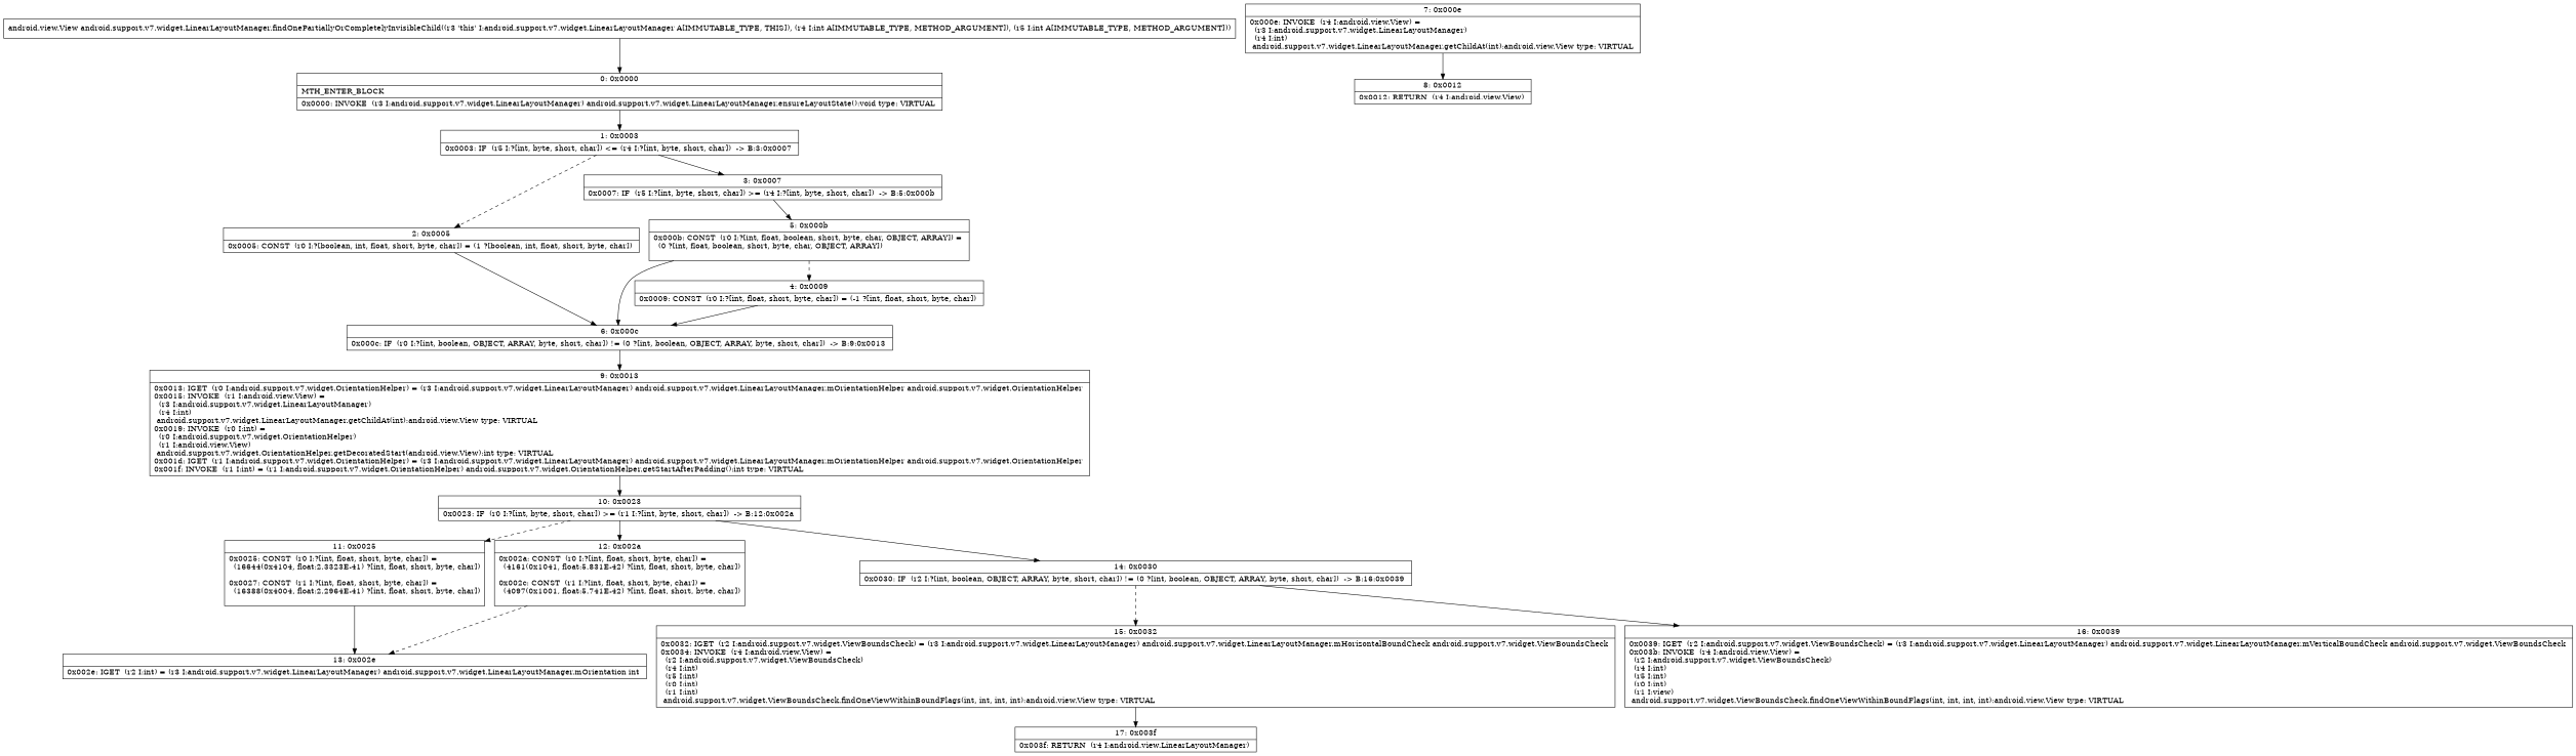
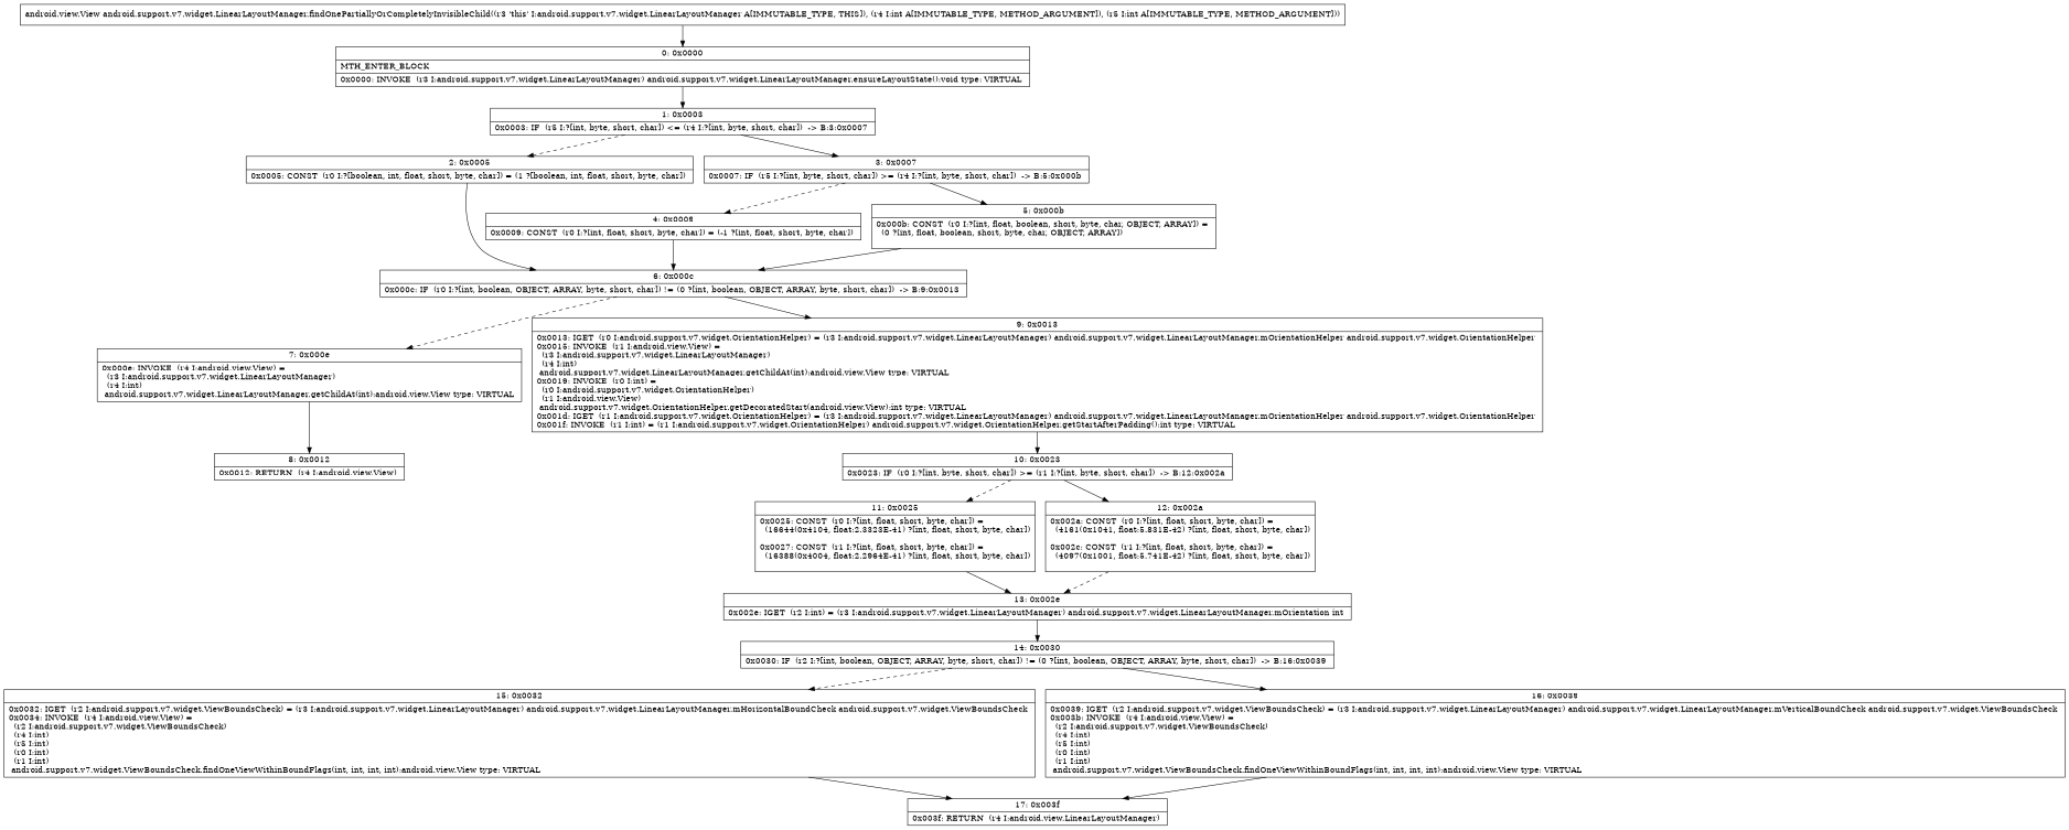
  digraph {
    node [shape=record]
    n1 [label="{0\:\ 0x0000|MTH_ENTER_BLOCK\l|0x0000: INVOKE  (r3 I:android.support.v7.widget.LinearLayoutManager) android.support.v7.widget.LinearLayoutManager.ensureLayoutState():void type: VIRTUAL \l}"]
    n2 [label="{1\:\ 0x0003|0x0003: IF  (r5 I:?[int, byte, short, char]) \<= (r4 I:?[int, byte, short, char])  \-\> B:3:0x0007 \l}"]
    n3 [label="{2\:\ 0x0005|0x0005: CONST  (r0 I:?[boolean, int, float, short, byte, char]) = (1 ?[boolean, int, float, short, byte, char]) \l}"]
    n4 [label="{3\:\ 0x0007|0x0007: IF  (r5 I:?[int, byte, short, char]) \>= (r4 I:?[int, byte, short, char])  \-\> B:5:0x000b \l}"]
    n5 [label="{6\:\ 0x000c|0x000c: IF  (r0 I:?[int, boolean, OBJECT, ARRAY, byte, short, char]) != (0 ?[int, boolean, OBJECT, ARRAY, byte, short, char])  \-\> B:9:0x0013 \l}"]
    n6 [label="{4\:\ 0x0009|0x0009: CONST  (r0 I:?[int, float, short, byte, char]) = (\-1 ?[int, float, short, byte, char]) \l}"]
    n7 [label="{5\:\ 0x000b|0x000b: CONST  (r0 I:?[int, float, boolean, short, byte, char, OBJECT, ARRAY]) = \l  (0 ?[int, float, boolean, short, byte, char, OBJECT, ARRAY])\l \l}"]
    n8 [label="{7\:\ 0x000e|0x000e: INVOKE  (r4 I:android.view.View) = \l  (r3 I:android.support.v7.widget.LinearLayoutManager)\l  (r4 I:int)\l android.support.v7.widget.LinearLayoutManager.getChildAt(int):android.view.View type: VIRTUAL \l}"]
    n9 [label="{9\:\ 0x0013|0x0013: IGET  (r0 I:android.support.v7.widget.OrientationHelper) = (r3 I:android.support.v7.widget.LinearLayoutManager) android.support.v7.widget.LinearLayoutManager.mOrientationHelper android.support.v7.widget.OrientationHelper \l0x0015: INVOKE  (r1 I:android.view.View) = \l  (r3 I:android.support.v7.widget.LinearLayoutManager)\l  (r4 I:int)\l android.support.v7.widget.LinearLayoutManager.getChildAt(int):android.view.View type: VIRTUAL \l0x0019: INVOKE  (r0 I:int) = \l  (r0 I:android.support.v7.widget.OrientationHelper)\l  (r1 I:android.view.View)\l android.support.v7.widget.OrientationHelper.getDecoratedStart(android.view.View):int type: VIRTUAL \l0x001d: IGET  (r1 I:android.support.v7.widget.OrientationHelper) = (r3 I:android.support.v7.widget.LinearLayoutManager) android.support.v7.widget.LinearLayoutManager.mOrientationHelper android.support.v7.widget.OrientationHelper \l0x001f: INVOKE  (r1 I:int) = (r1 I:android.support.v7.widget.OrientationHelper) android.support.v7.widget.OrientationHelper.getStartAfterPadding():int type: VIRTUAL \l}"]
    n10 [label="{8\:\ 0x0012|0x0012: RETURN  (r4 I:android.view.View) \l}"]
    n11 [label="{10\:\ 0x0023|0x0023: IF  (r0 I:?[int, byte, short, char]) \>= (r1 I:?[int, byte, short, char])  \-\> B:12:0x002a \l}"]
    n12 [label="{11\:\ 0x0025|0x0025: CONST  (r0 I:?[int, float, short, byte, char]) = \l  (16644(0x4104, float:2.3323E\-41) ?[int, float, short, byte, char])\l \l0x0027: CONST  (r1 I:?[int, float, short, byte, char]) = \l  (16388(0x4004, float:2.2964E\-41) ?[int, float, short, byte, char])\l \l}"]
    n13 [label="{12\:\ 0x002a|0x002a: CONST  (r0 I:?[int, float, short, byte, char]) = \l  (4161(0x1041, float:5.831E\-42) ?[int, float, short, byte, char])\l \l0x002c: CONST  (r1 I:?[int, float, short, byte, char]) = \l  (4097(0x1001, float:5.741E\-42) ?[int, float, short, byte, char])\l \l}"]
    n14 [label="{13\:\ 0x002e|0x002e: IGET  (r2 I:int) = (r3 I:android.support.v7.widget.LinearLayoutManager) android.support.v7.widget.LinearLayoutManager.mOrientation int \l}"]
    n15 [label="{14\:\ 0x0030|0x0030: IF  (r2 I:?[int, boolean, OBJECT, ARRAY, byte, short, char]) != (0 ?[int, boolean, OBJECT, ARRAY, byte, short, char])  \-\> B:16:0x0039 \l}"]
    n16 [label="{15\:\ 0x0032|0x0032: IGET  (r2 I:android.support.v7.widget.ViewBoundsCheck) = (r3 I:android.support.v7.widget.LinearLayoutManager) android.support.v7.widget.LinearLayoutManager.mHorizontalBoundCheck android.support.v7.widget.ViewBoundsCheck \l0x0034: INVOKE  (r4 I:android.view.View) = \l  (r2 I:android.support.v7.widget.ViewBoundsCheck)\l  (r4 I:int)\l  (r5 I:int)\l  (r0 I:int)\l  (r1 I:int)\l android.support.v7.widget.ViewBoundsCheck.findOneViewWithinBoundFlags(int, int, int, int):android.view.View type: VIRTUAL \l}"]
-   n17 [label="{16\:\ 0x0039|0x0039: IGET  (r2 I:android.support.v7.widget.ViewBoundsCheck) = (r3 I:android.support.v7.widget.LinearLayoutManager) android.support.v7.widget.LinearLayoutManager.mVerticalBoundCheck android.support.v7.widget.ViewBoundsCheck \l0x003b: INVOKE  (r4 I:android.view.View) = \l  (r2 I:android.support.v7.widget.ViewBoundsCheck)\l  (r4 I:int)\l  (r5 I:int)\l  (r0 I:int)\l  (r1 I:view)\l android.support.v7.widget.ViewBoundsCheck.findOneViewWithinBoundFlags(int, int, int, int):android.view.View type: VIRTUAL \l}"]
+   n17 [label="{16\:\ 0x0039|0x0039: IGET  (r2 I:android.support.v7.widget.ViewBoundsCheck) = (r3 I:android.support.v7.widget.LinearLayoutManager) android.support.v7.widget.LinearLayoutManager.mVerticalBoundCheck android.support.v7.widget.ViewBoundsCheck \l0x003b: INVOKE  (r4 I:android.view.View) = \l  (r2 I:android.support.v7.widget.ViewBoundsCheck)\l  (r4 I:int)\l  (r5 I:int)\l  (r0 I:int)\l  (r1 I:int)\l android.support.v7.widget.ViewBoundsCheck.findOneViewWithinBoundFlags(int, int, int, int):android.view.View type: VIRTUAL \l}"]
    n18 [label="{17\:\ 0x003f|0x003f: RETURN  (r4 I:android.view.LinearLayoutManager) \l}"]
    n19 [label="{android.view.View android.support.v7.widget.LinearLayoutManager.findOnePartiallyOrCompletelyInvisibleChild((r3 'this' I:android.support.v7.widget.LinearLayoutManager A[IMMUTABLE_TYPE, THIS]), (r4 I:int A[IMMUTABLE_TYPE, METHOD_ARGUMENT]), (r5 I:int A[IMMUTABLE_TYPE, METHOD_ARGUMENT])) }"]
    n1 -> n2
    n2 -> n3 [style=dashed]
    n2 -> n4
    n3 -> n5
-   n7 -> n6 [style=dashed]
+   n4 -> n6 [style=dashed]
    n4 -> n7
+   n5 -> n8 [style=dashed]
    n5 -> n9
    n6 -> n5
    n7 -> n5
    n8 -> n10
    n9 -> n11
    n11 -> n12 [style=dashed]
    n11 -> n13
    n12 -> n14
    n13 -> n14 [style=dashed]
-   n11 -> n15
+   n14 -> n15
    n15 -> n16 [style=dashed]
    n15 -> n17
    n16 -> n18
+   n17 -> n18
    n19 -> n1
  }
